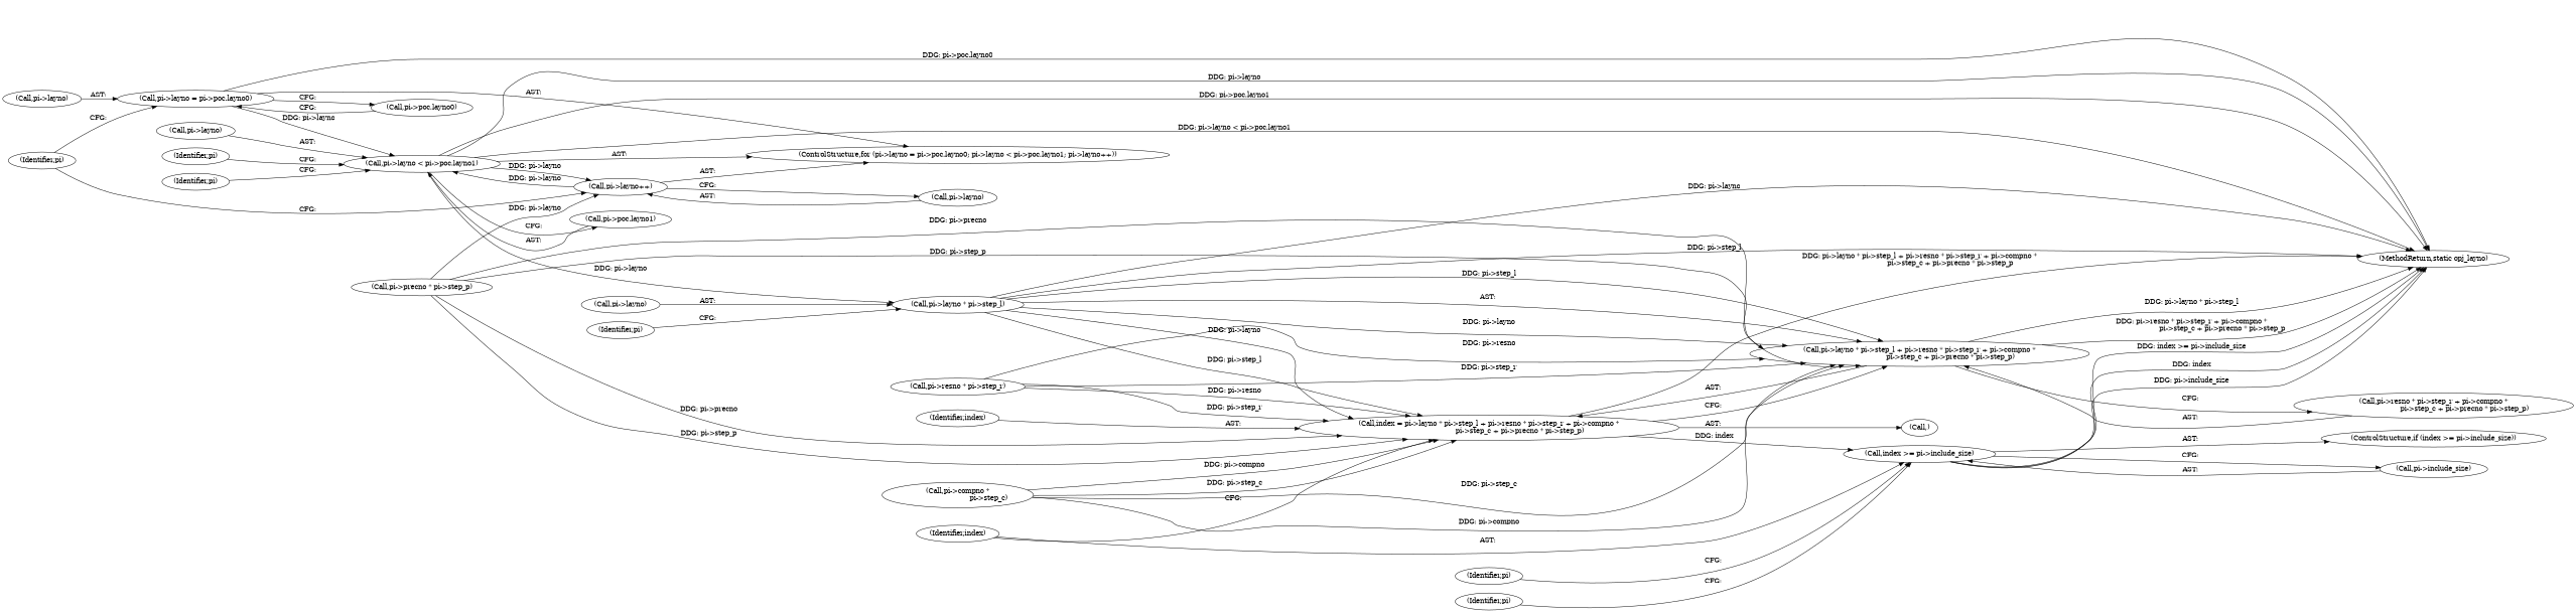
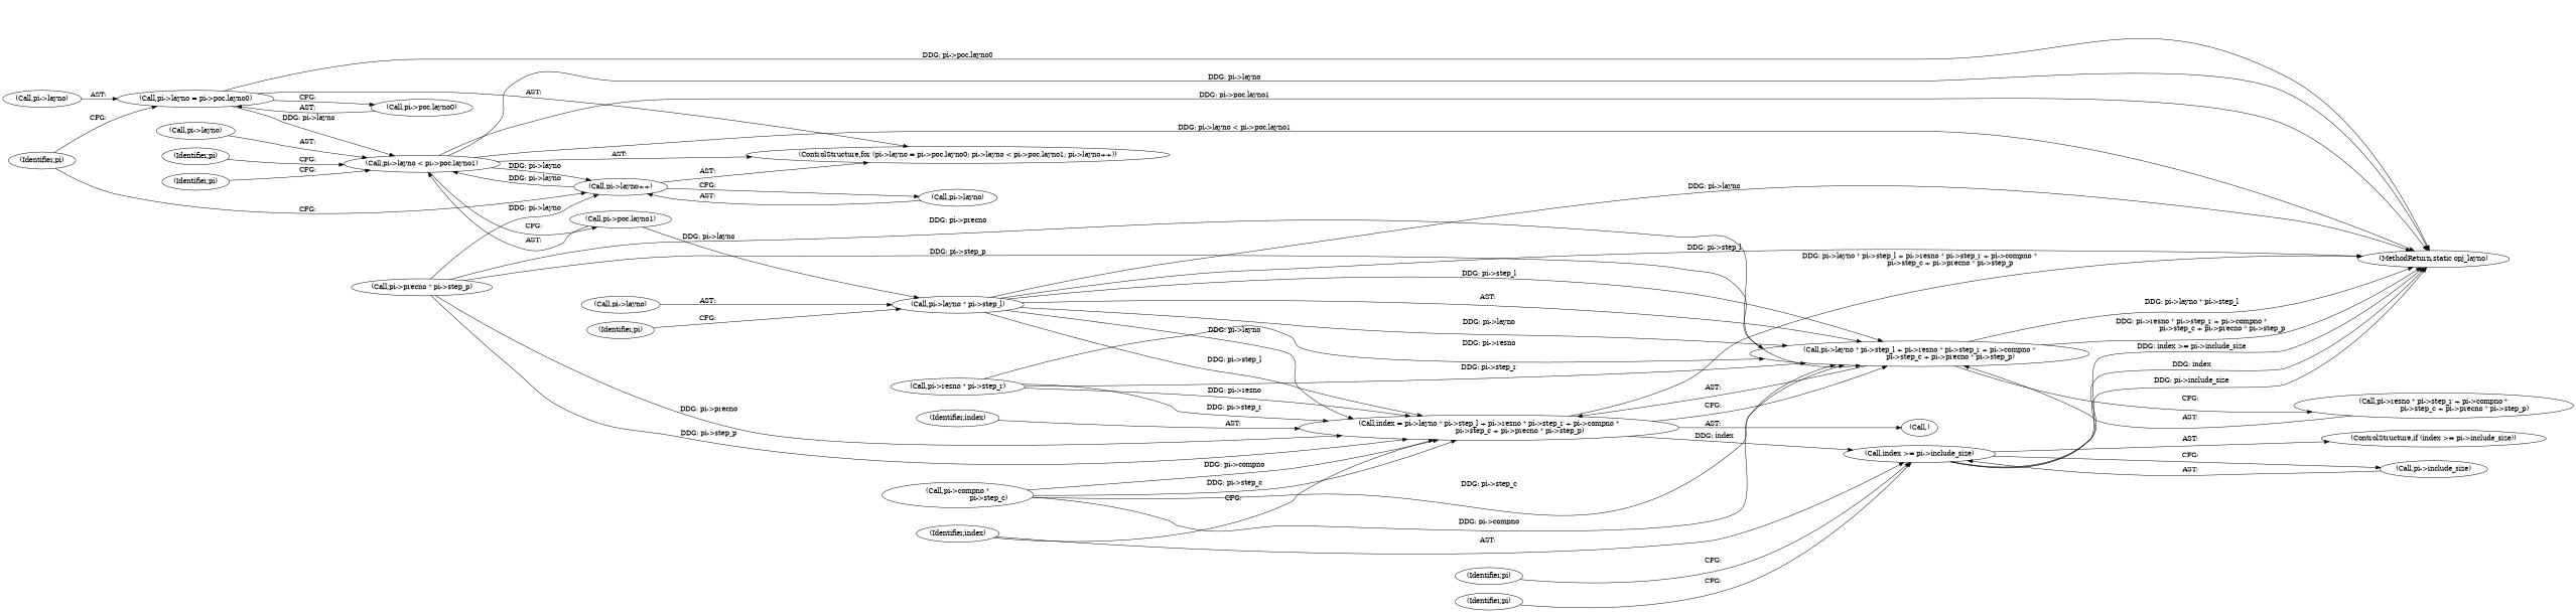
  digraph {
    rankdir=LR
    n1 [label="(Call,pi->layno * pi->step_l)"]
    n2 [label="(Call,index = pi->layno * pi->step_l + pi->resno * pi->step_r + pi->compno *\n                             pi->step_c + pi->precno * pi->step_p)"]
    n3 [label="(Call,pi->layno * pi->step_l + pi->resno * pi->step_r + pi->compno *\n                             pi->step_c + pi->precno * pi->step_p)"]
    n4 [label="(MethodReturn,static opj_layno)"]
    n5 [label="(Call,pi->layno++)"]
    n6 [label="(Call,pi->layno < pi->poc.layno1)"]
    n7 [label="(ControlStructure,for (pi->layno = pi->poc.layno0; pi->layno < pi->poc.layno1; pi->layno++))"]
    n8 [label="(Call,pi->layno)"]
    n9 [label="(Call,index >= pi->include_size)"]
    n10 [label="(Call,)"]
    n11 [label="(Call,pi->resno * pi->step_r + pi->compno *\n                             pi->step_c + pi->precno * pi->step_p)"]
    n12 [label="(Call,pi->poc.layno1)"]
    n13 [label="(Call,pi->layno = pi->poc.layno0)"]
    n14 [label="(Call,pi->poc.layno0)"]
    n15 [label="(ControlStructure,if (index >= pi->include_size))"]
    n16 [label="(Call,pi->include_size)"]
    n17 [label="(Call,pi->resno * pi->step_r)"]
    n18 [label="(Identifier,pi)"]
    n19 [label="(Identifier,index)"]
    n20 [label="(Call,pi->precno * pi->step_p)"]
    n21 [label="(Identifier,pi)"]
    n22 [label="(Identifier,index)"]
    n23 [label="(Identifier,pi)"]
    n24 [label="(Call,pi->layno)"]
    n25 [label="(Identifier,pi)"]
    n26 [label="(Call,pi->layno)"]
    n27 [label="(Call,pi->layno)"]
    n28 [label="(Identifier,pi)"]
    n29 [label="(Call,pi->compno *\n                             pi->step_c)"]
    n30 [label="(Identifier,pi)"]
    n1 -> n2 [label="DDG: pi->layno"]
    n1 -> n2 [label="DDG: pi->step_l"]
    n1 -> n3 [label="AST: "]
    n1 -> n3 [label="DDG: pi->layno"]
    n1 -> n3 [label="DDG: pi->step_l"]
    n1 -> n4 [label="DDG: pi->layno"]
    n1 -> n4 [label="DDG: pi->step_l"]
    n2 -> n3 [label="CFG: "]
    n2 -> n4 [label="DDG: pi->layno * pi->step_l + pi->resno * pi->step_r + pi->compno *\n                             pi->step_c + pi->precno * pi->step_p"]
    n2 -> n9 [label="DDG: index"]
    n2 -> n10 [label="AST: "]
    n3 -> n2 [label="AST: "]
    n3 -> n4 [label="DDG: pi->layno * pi->step_l"]
    n3 -> n4 [label="DDG: pi->resno * pi->step_r + pi->compno *\n                             pi->step_c + pi->precno * pi->step_p"]
    n3 -> n11 [label="CFG: "]
    n5 -> n6 [label="DDG: pi->layno"]
    n5 -> n7 [label="AST: "]
    n5 -> n8 [label="CFG: "]
-   n6 -> n1 [label="DDG: pi->layno"]
+   n12 -> n1 [label="DDG: pi->layno"]
    n6 -> n4 [label="DDG: pi->layno"]
    n6 -> n4 [label="DDG: pi->poc.layno1"]
    n6 -> n4 [label="DDG: pi->layno < pi->poc.layno1"]
    n6 -> n5 [label="DDG: pi->layno"]
    n6 -> n7 [label="AST: "]
    n6 -> n12 [label="CFG: "]
    n8 -> n5 [label="AST: "]
    n9 -> n4 [label="DDG: pi->include_size"]
    n9 -> n4 [label="DDG: index >= pi->include_size"]
    n9 -> n4 [label="DDG: index"]
    n9 -> n15 [label="AST: "]
    n9 -> n16 [label="CFG: "]
    n11 -> n3 [label="AST: "]
    n12 -> n6 [label="AST: "]
    n13 -> n4 [label="DDG: pi->poc.layno0"]
    n13 -> n6 [label="DDG: pi->layno"]
    n13 -> n7 [label="AST: "]
    n13 -> n14 [label="CFG: "]
-   n14 -> n13 [label="CFG: "]
+   n14 -> n13 [label="AST: "]
    n16 -> n9 [label="AST: "]
    n17 -> n2 [label="DDG: pi->resno"]
    n17 -> n2 [label="DDG: pi->step_r"]
    n17 -> n3 [label="DDG: pi->resno"]
    n17 -> n3 [label="DDG: pi->step_r"]
    n18 -> n9 [label="CFG: "]
    n19 -> n2 [label="CFG: "]
    n19 -> n9 [label="AST: "]
    n20 -> n2 [label="DDG: pi->precno"]
    n20 -> n2 [label="DDG: pi->step_p"]
    n20 -> n3 [label="DDG: pi->precno"]
    n20 -> n3 [label="DDG: pi->step_p"]
    n20 -> n5 [label="DDG: pi->layno"]
    n21 -> n6 [label="CFG: "]
    n22 -> n2 [label="AST: "]
    n23 -> n6 [label="CFG: "]
    n24 -> n13 [label="AST: "]
    n25 -> n5 [label="CFG: "]
    n25 -> n13 [label="CFG: "]
    n26 -> n1 [label="AST: "]
    n27 -> n6 [label="AST: "]
    n28 -> n9 [label="CFG: "]
    n29 -> n2 [label="DDG: pi->compno"]
    n29 -> n2 [label="DDG: pi->step_c"]
    n29 -> n3 [label="DDG: pi->compno"]
    n29 -> n3 [label="DDG: pi->step_c"]
    n30 -> n1 [label="CFG: "]
  }
